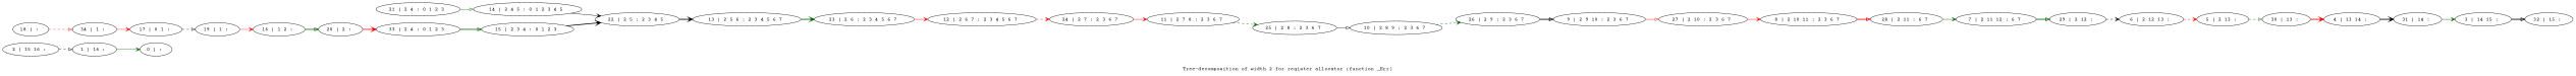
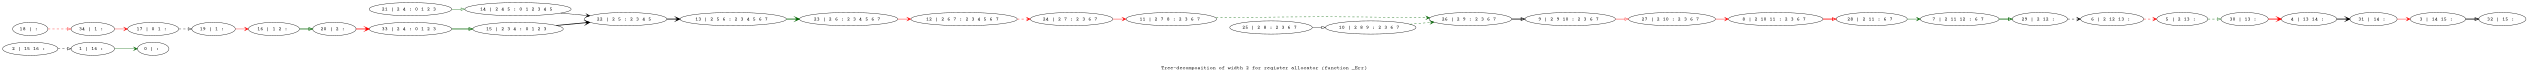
  digraph {
    fontname="Courier Prime"
    label="Tree-decomposition of width 2 for register allocator (function _Err)"
    rankdir=LR
    node [fontname="Courier Prime"]
    edge [arrowhead=vee color=red fontname="Courier Prime" style=solid]
    n1 [label="0 | : "]
    n2 [label="1 | 16 : "]
    n3 [label="2 | 15 16 : "]
    n4 [label="3 | 14 15 : "]
    n5 [label="32 | 15 : "]
    n6 [label="4 | 13 14 : "]
    n7 [label="31 | 14 : "]
    n8 [label="5 | 2 13 : "]
    n9 [label="30 | 13 : "]
    n10 [label="6 | 2 12 13 : "]
    n11 [label="7 | 2 11 12 : 6 7 "]
    n12 [label="29 | 2 12 : "]
    n13 [label="8 | 2 10 11 : 2 3 6 7 "]
    n14 [label="28 | 2 11 : 6 7 "]
    n15 [label="9 | 2 9 10 : 2 3 6 7 "]
    n16 [label="27 | 2 10 : 2 3 6 7 "]
    n17 [label="10 | 2 8 9 : 2 3 6 7 "]
    n18 [label="26 | 2 9 : 2 3 6 7 "]
    n19 [label="11 | 2 7 8 : 2 3 6 7 "]
    n20 [label="25 | 2 8 : 2 3 6 7 "]
    n21 [label="12 | 2 6 7 : 2 3 4 5 6 7 "]
    n22 [label="24 | 2 7 : 2 3 6 7 "]
    n23 [label="13 | 2 5 6 : 2 3 4 5 6 7 "]
    n24 [label="23 | 2 6 : 2 3 4 5 6 7 "]
    n25 [label="14 | 2 4 5 : 0 1 2 3 4 5 "]
    n26 [label="22 | 2 5 : 2 3 4 5 "]
    n27 [label="15 | 2 3 4 : 0 1 2 3 "]
    n28 [label="21 | 2 4 : 0 1 2 3 "]
    n29 [label="16 | 1 2 : "]
    n30 [label="20 | 2 : "]
    n31 [label="33 | 2 4 : 0 1 2 3 "]
    n32 [label="17 | 0 1 : "]
    n33 [label="19 | 1 : "]
    n34 [label="18 | : "]
    n35 [label="34 | 1 : "]
    n2 -> n1 [color=darkgreen]
    n3 -> n2 [arrowhead=onormal color=black style=dashed]
    n4 -> n5 [arrowhead=onormal color=black style=bold]
    n6 -> n7 [color=black style=bold]
-   n7 -> n4 [color=darkgreen]
+   n7 -> n4
    n8 -> n9 [arrowhead=onormal color=darkgreen style=dashed]
    n9 -> n6 [style=bold]
    n10 -> n8 [style=dashed]
    n11 -> n12 [arrowhead=onormal color=darkgreen style=bold]
    n12 -> n10 [color=black style=dashed]
    n13 -> n14 [arrowhead=onormal style=bold]
    n14 -> n11 [color=darkgreen]
    n15 -> n16 [arrowhead=onormal]
    n16 -> n13
    n17 -> n18 [color=darkgreen style=dashed]
    n18 -> n15 [arrowhead=onormal color=black style=bold]
-   n19 -> n20 [color=darkgreen style=dashed]
+   n19 -> n18 [color=darkgreen style=dashed]
    n20 -> n17 [arrowhead=onormal color=black]
    n21 -> n22 [style=dashed]
    n22 -> n19
    n23 -> n24 [color=darkgreen style=bold]
    n24 -> n21
    n25 -> n26 [color=black]
    n26 -> n23 [color=black style=bold]
    n27 -> n26 [color=black style=bold]
    n28 -> n25 [arrowhead=onormal color=darkgreen]
    n29 -> n30 [arrowhead=onormal color=darkgreen style=bold]
    n30 -> n31 [style=bold]
    n31 -> n27 [arrowhead=onormal color=darkgreen style=bold]
    n32 -> n33 [arrowhead=onormal color=black style=dashed]
    n33 -> n29
    n34 -> n35 [arrowhead=onormal style=dashed]
    n35 -> n32
  }
